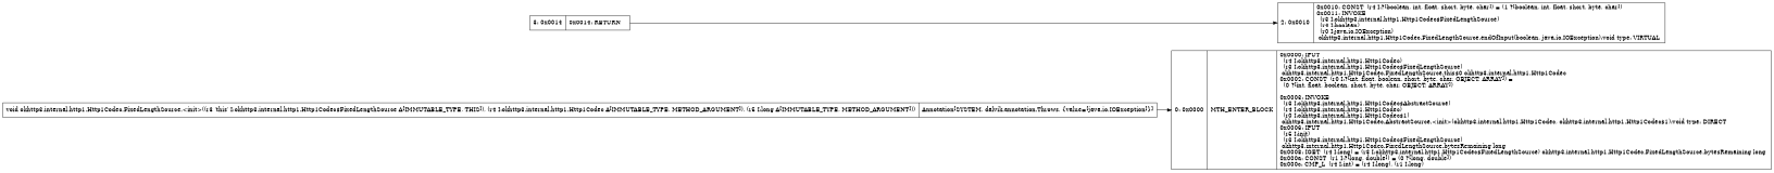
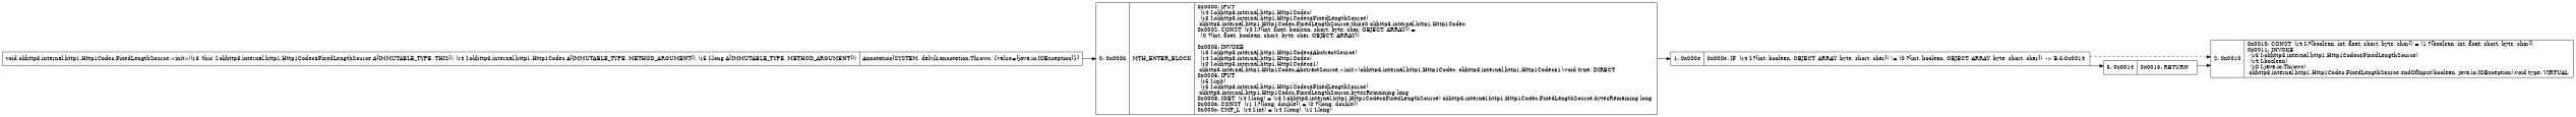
  digraph {
    rankdir=LR
    node [shape=record]
    n1 [label="{0\:\ 0x0000|MTH_ENTER_BLOCK\l|0x0000: IPUT  \l  (r4 I:okhttp3.internal.http1.Http1Codec)\l  (r3 I:okhttp3.internal.http1.Http1Codec$FixedLengthSource)\l okhttp3.internal.http1.Http1Codec.FixedLengthSource.this$0 okhttp3.internal.http1.Http1Codec \l0x0002: CONST  (r0 I:?[int, float, boolean, short, byte, char, OBJECT, ARRAY]) = \l  (0 ?[int, float, boolean, short, byte, char, OBJECT, ARRAY])\l \l0x0003: INVOKE  \l  (r3 I:okhttp3.internal.http1.Http1Codec$AbstractSource)\l  (r4 I:okhttp3.internal.http1.Http1Codec)\l  (r0 I:okhttp3.internal.http1.Http1Codec$1)\l okhttp3.internal.http1.Http1Codec.AbstractSource.\<init\>(okhttp3.internal.http1.Http1Codec, okhttp3.internal.http1.Http1Codec$1):void type: DIRECT \l0x0006: IPUT  \l  (r5 I:init)\l  (r3 I:okhttp3.internal.http1.Http1Codec$FixedLengthSource)\l okhttp3.internal.http1.Http1Codec.FixedLengthSource.bytesRemaining long \l0x0008: IGET  (r4 I:long) = (r3 I:okhttp3.internal.http1.Http1Codec$FixedLengthSource) okhttp3.internal.http1.Http1Codec.FixedLengthSource.bytesRemaining long \l0x000a: CONST  (r1 I:?[long, double]) = (0 ?[long, double]) \l0x000c: CMP_L  (r4 I:int) = (r4 I:long), (r1 I:long) \l}"]
-   n3 [label="{2\:\ 0x0010|0x0010: CONST  (r4 I:?[boolean, int, float, short, byte, char]) = (1 ?[boolean, int, float, short, byte, char]) \l0x0011: INVOKE  \l  (r3 I:okhttp3.internal.http1.Http1Codec$FixedLengthSource)\l  (r4 I:boolean)\l  (r0 I:java.io.IOException)\l okhttp3.internal.http1.Http1Codec.FixedLengthSource.endOfInput(boolean, java.io.IOException):void type: VIRTUAL \l}"]
-   n4 [label="{3\:\ 0x0014|0x0014: RETURN   \l}"]
+   n2 [label="{1\:\ 0x000e|0x000e: IF  (r4 I:?[int, boolean, OBJECT, ARRAY, byte, short, char]) != (0 ?[int, boolean, OBJECT, ARRAY, byte, short, char])  \-\> B:3:0x0014 \l}"]
+   n3 [label="{2\:\ 0x0010|0x0010: CONST  (r4 I:?[boolean, int, float, short, byte, char]) = (1 ?[boolean, int, float, short, byte, char]) \l0x0011: INVOKE  \l  (r3 I:okhttp3.internal.http1.Http1Codec$FixedLengthSource)\l  (r4 I:boolean)\l  (r0 I:java.io.Throws)\l okhttp3.internal.http1.Http1Codec.FixedLengthSource.endOfInput(boolean, java.io.IOException):void type: VIRTUAL \l}"]
+   n4 [label="{3\:\ 0x0014|0x0013: RETURN   \l}"]
    n5 [label="{void okhttp3.internal.http1.Http1Codec.FixedLengthSource.\<init\>((r3 'this' I:okhttp3.internal.http1.Http1Codec$FixedLengthSource A[IMMUTABLE_TYPE, THIS]), (r4 I:okhttp3.internal.http1.Http1Codec A[IMMUTABLE_TYPE, METHOD_ARGUMENT]), (r5 I:long A[IMMUTABLE_TYPE, METHOD_ARGUMENT]))  | Annotation[SYSTEM, dalvik.annotation.Throws, \{value=[java.io.IOException]\}]\l}"]
+   n1 -> n2
+   n2 -> n3 [style=dashed]
+   n2 -> n4
    n4 -> n3
    n5 -> n1
  }
